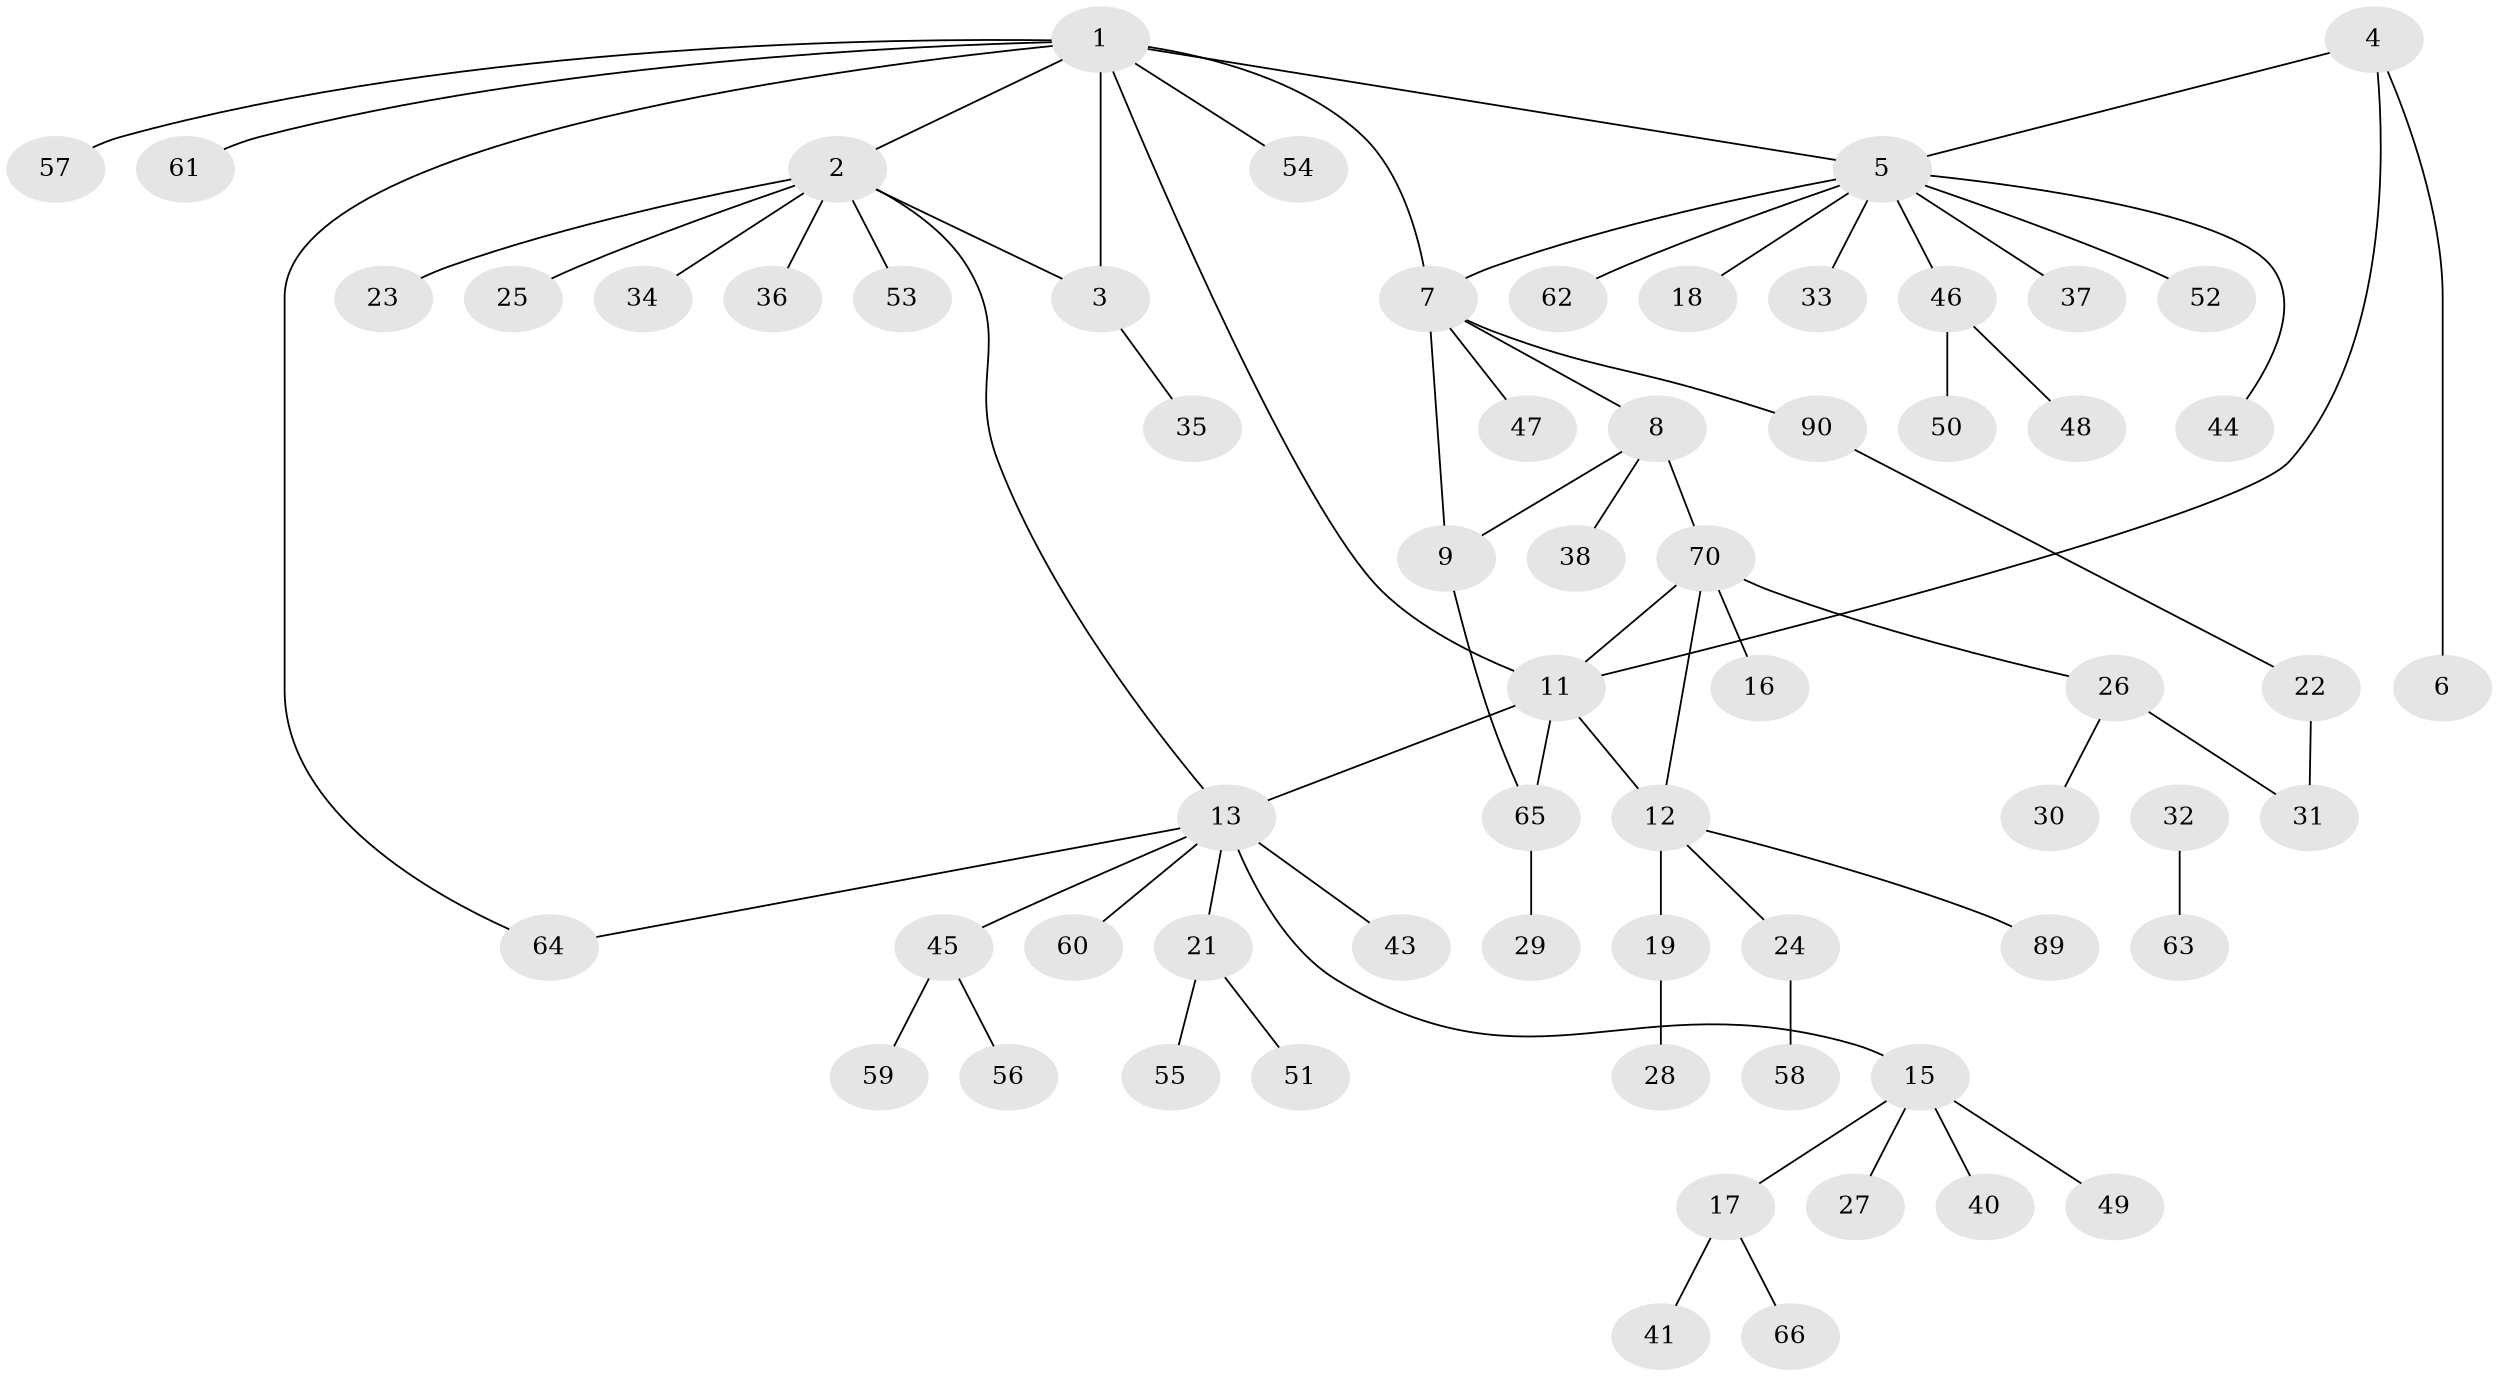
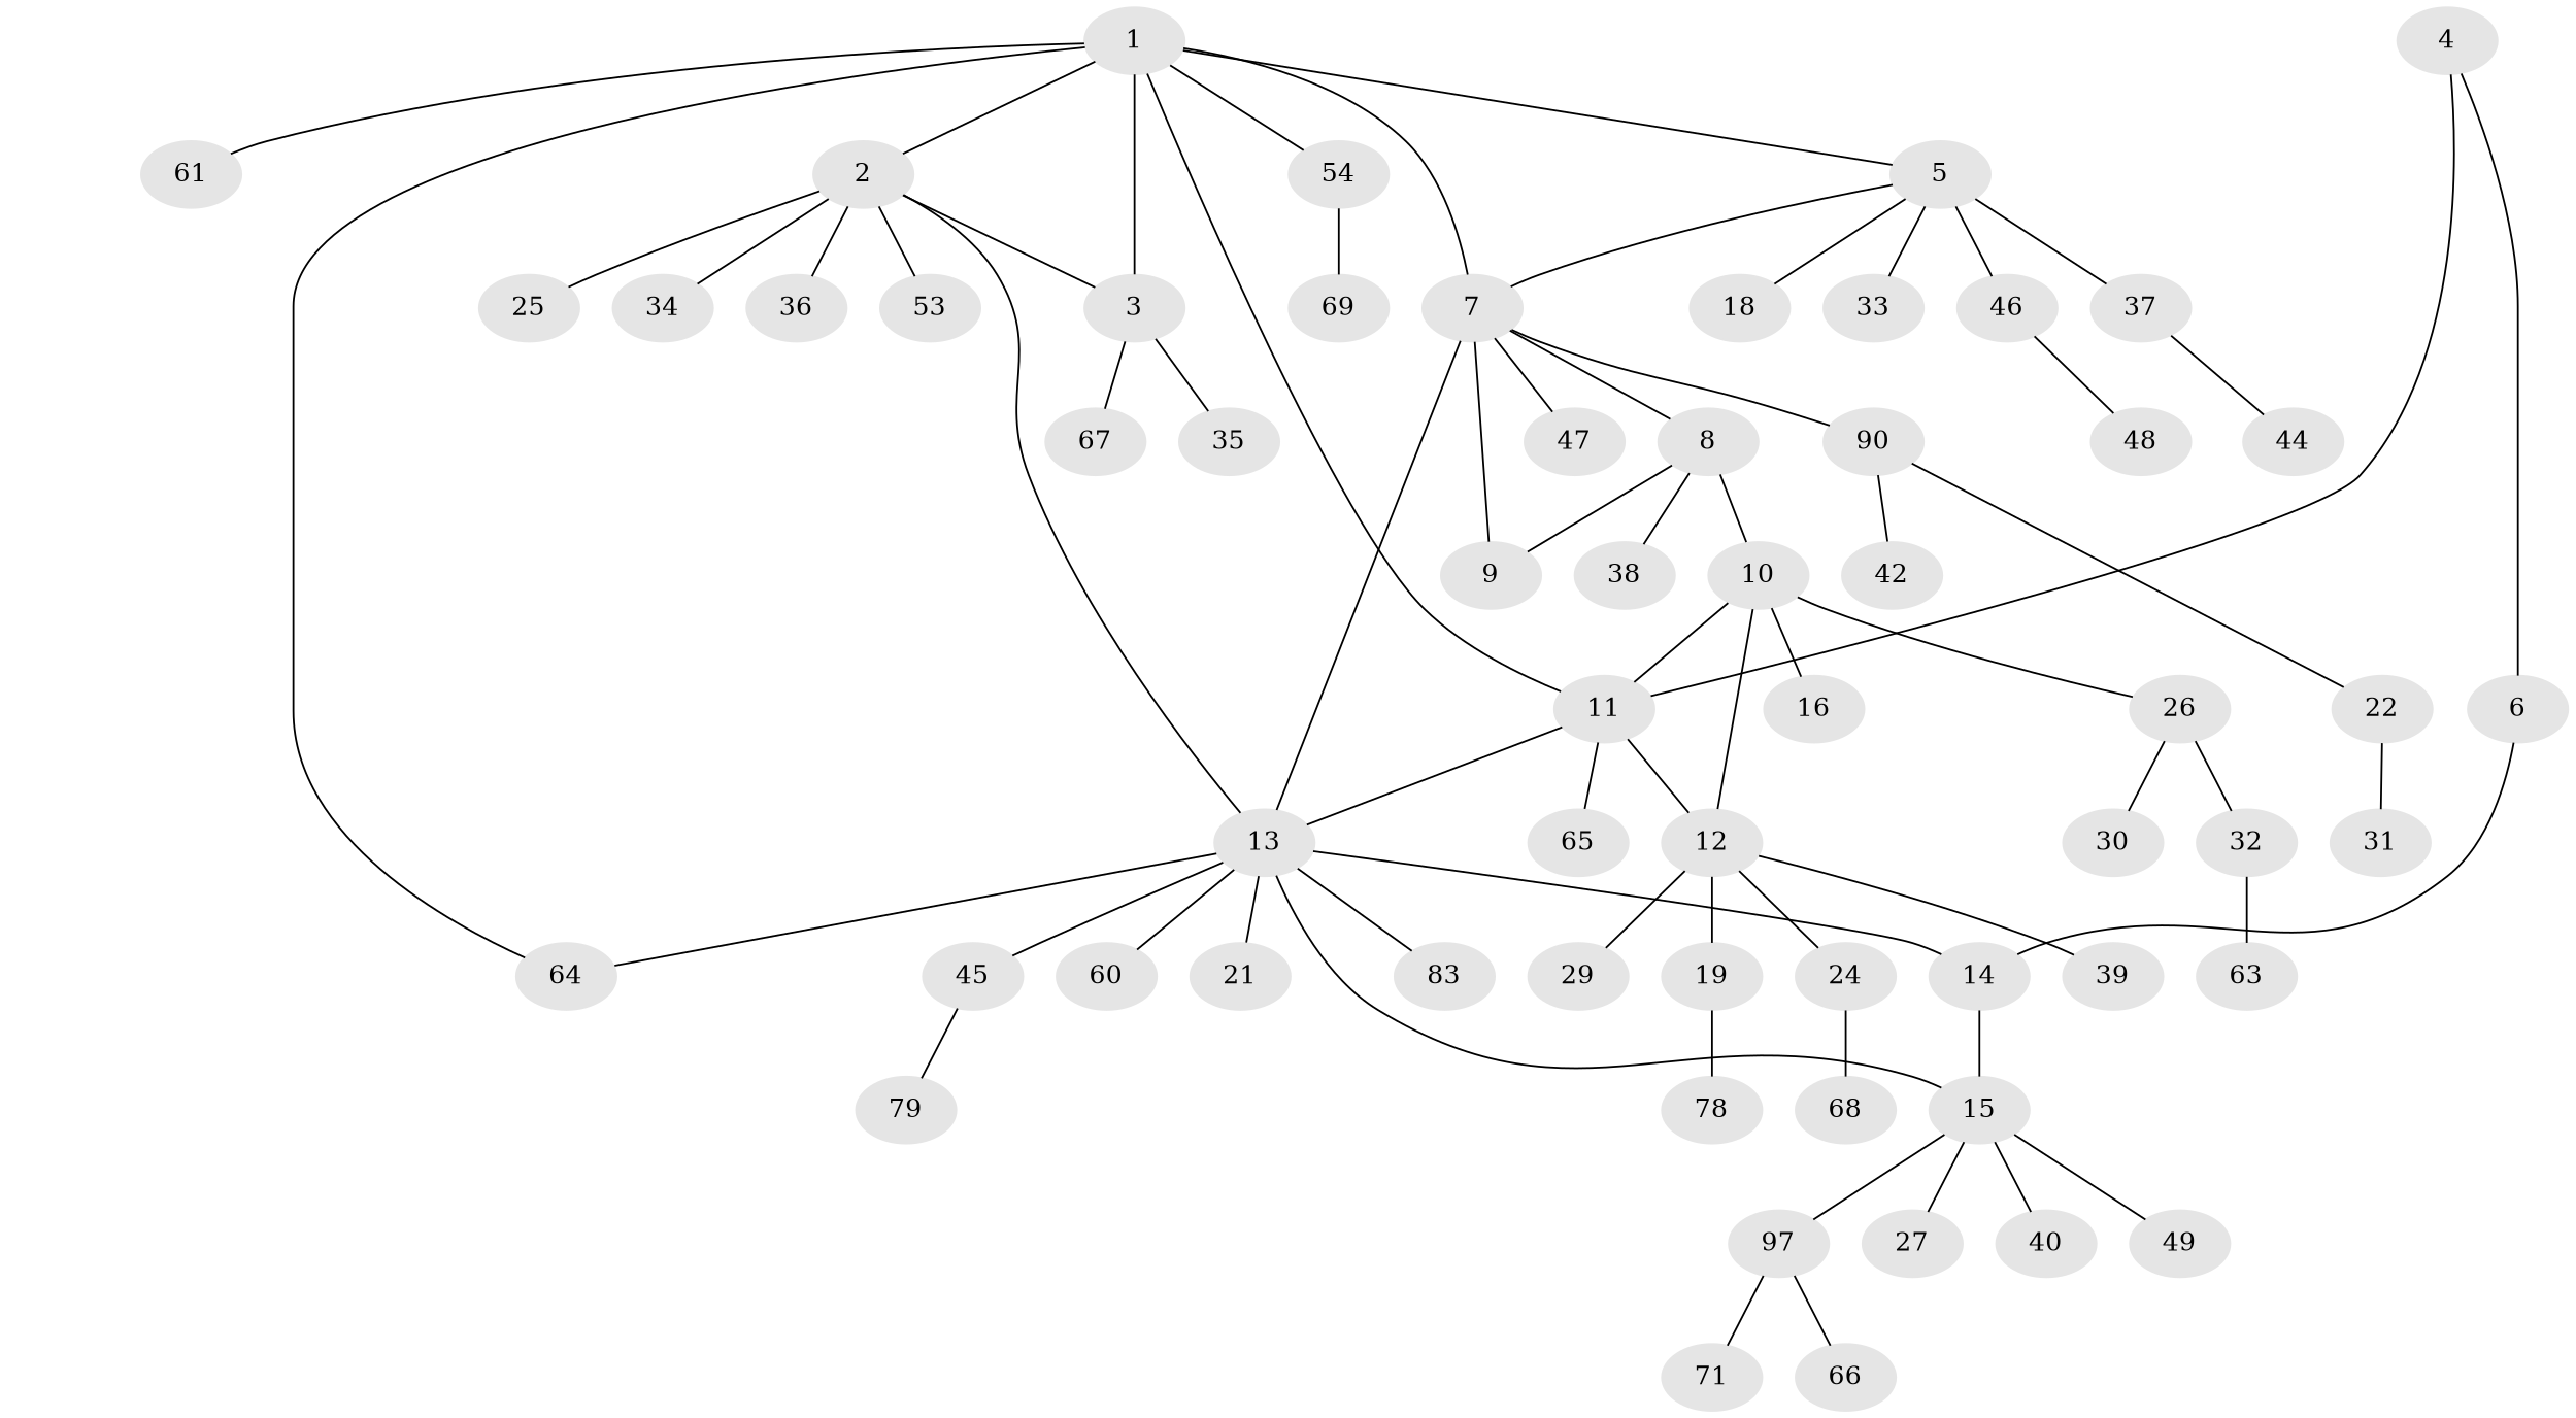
  graph {
    node [color=gray90 style=filled]
    1
    2
    3
    5
    7
    11
    54
-   57
    61
    64
    13
-   23
    25
    34
    36
    53
    35
+   67
    18
    33
    37
    44
    46
-   52
-   62
    8
    9
    n28 [label=90]
    47
    65
    12
+   69
+   14
    15
    21
-   43
+   43 [label=83]
    45
    60
    4
    6
    48
-   50
-   10 [label=70]
+   10
    38
    22
+   42
    16
    26
    19
    24
    29
-   39 [label=89]
+   39
    30
    32
-   28
-   58
-   17
+   28 [label=78]
+   58 [label=68]
+   17 [label=97]
    27
    40
    49
-   51
-   55
-   56
-   59
-   41
+   59 [label=79]
+   41 [label=71]
    66
    31
    63
    1 -- 2
    1 -- 3
    1 -- 5
    1 -- 7
    1 -- 11
    1 -- 54
-   1 -- 57
    1 -- 61
    1 -- 64
    2 -- 3
    2 -- 13
-   2 -- 23
    2 -- 25
    2 -- 34
    2 -- 36
    2 -- 53
    3 -- 35
+   3 -- 67
    5 -- 7
    5 -- 18
    5 -- 33
    5 -- 37
-   5 -- 44
+   37 -- 44
    5 -- 46
-   5 -- 52
-   5 -- 62
+   7 -- 13
    7 -- 8
    7 -- 9
    7 -- n28
    7 -- 47
    11 -- 13
    11 -- 65
    11 -- 12
+   54 -- 69
    13 -- 64
+   13 -- 14
    13 -- 15
    13 -- 21
    13 -- 43
    13 -- 45
    13 -- 60
    46 -- 48
-   46 -- 50
    8 -- 9
    8 -- 10
    8 -- 38
-   9 -- 65
    n28 -- 22
+   n28 -- 42
    12 -- 19
    12 -- 24
-   65 -- 29
+   12 -- 29
    12 -- 39
+   14 -- 15
    15 -- 17
    15 -- 27
    15 -- 40
    15 -- 49
-   21 -- 51
-   21 -- 55
-   45 -- 56
    45 -- 59
-   4 -- 5
    4 -- 11
    4 -- 6
+   6 -- 14
    10 -- 11
    10 -- 12
    10 -- 16
    10 -- 26
    22 -- 31
    26 -- 30
-   26 -- 31
+   26 -- 32
    19 -- 28
    24 -- 58
    32 -- 63
    17 -- 41
    17 -- 66
  }
